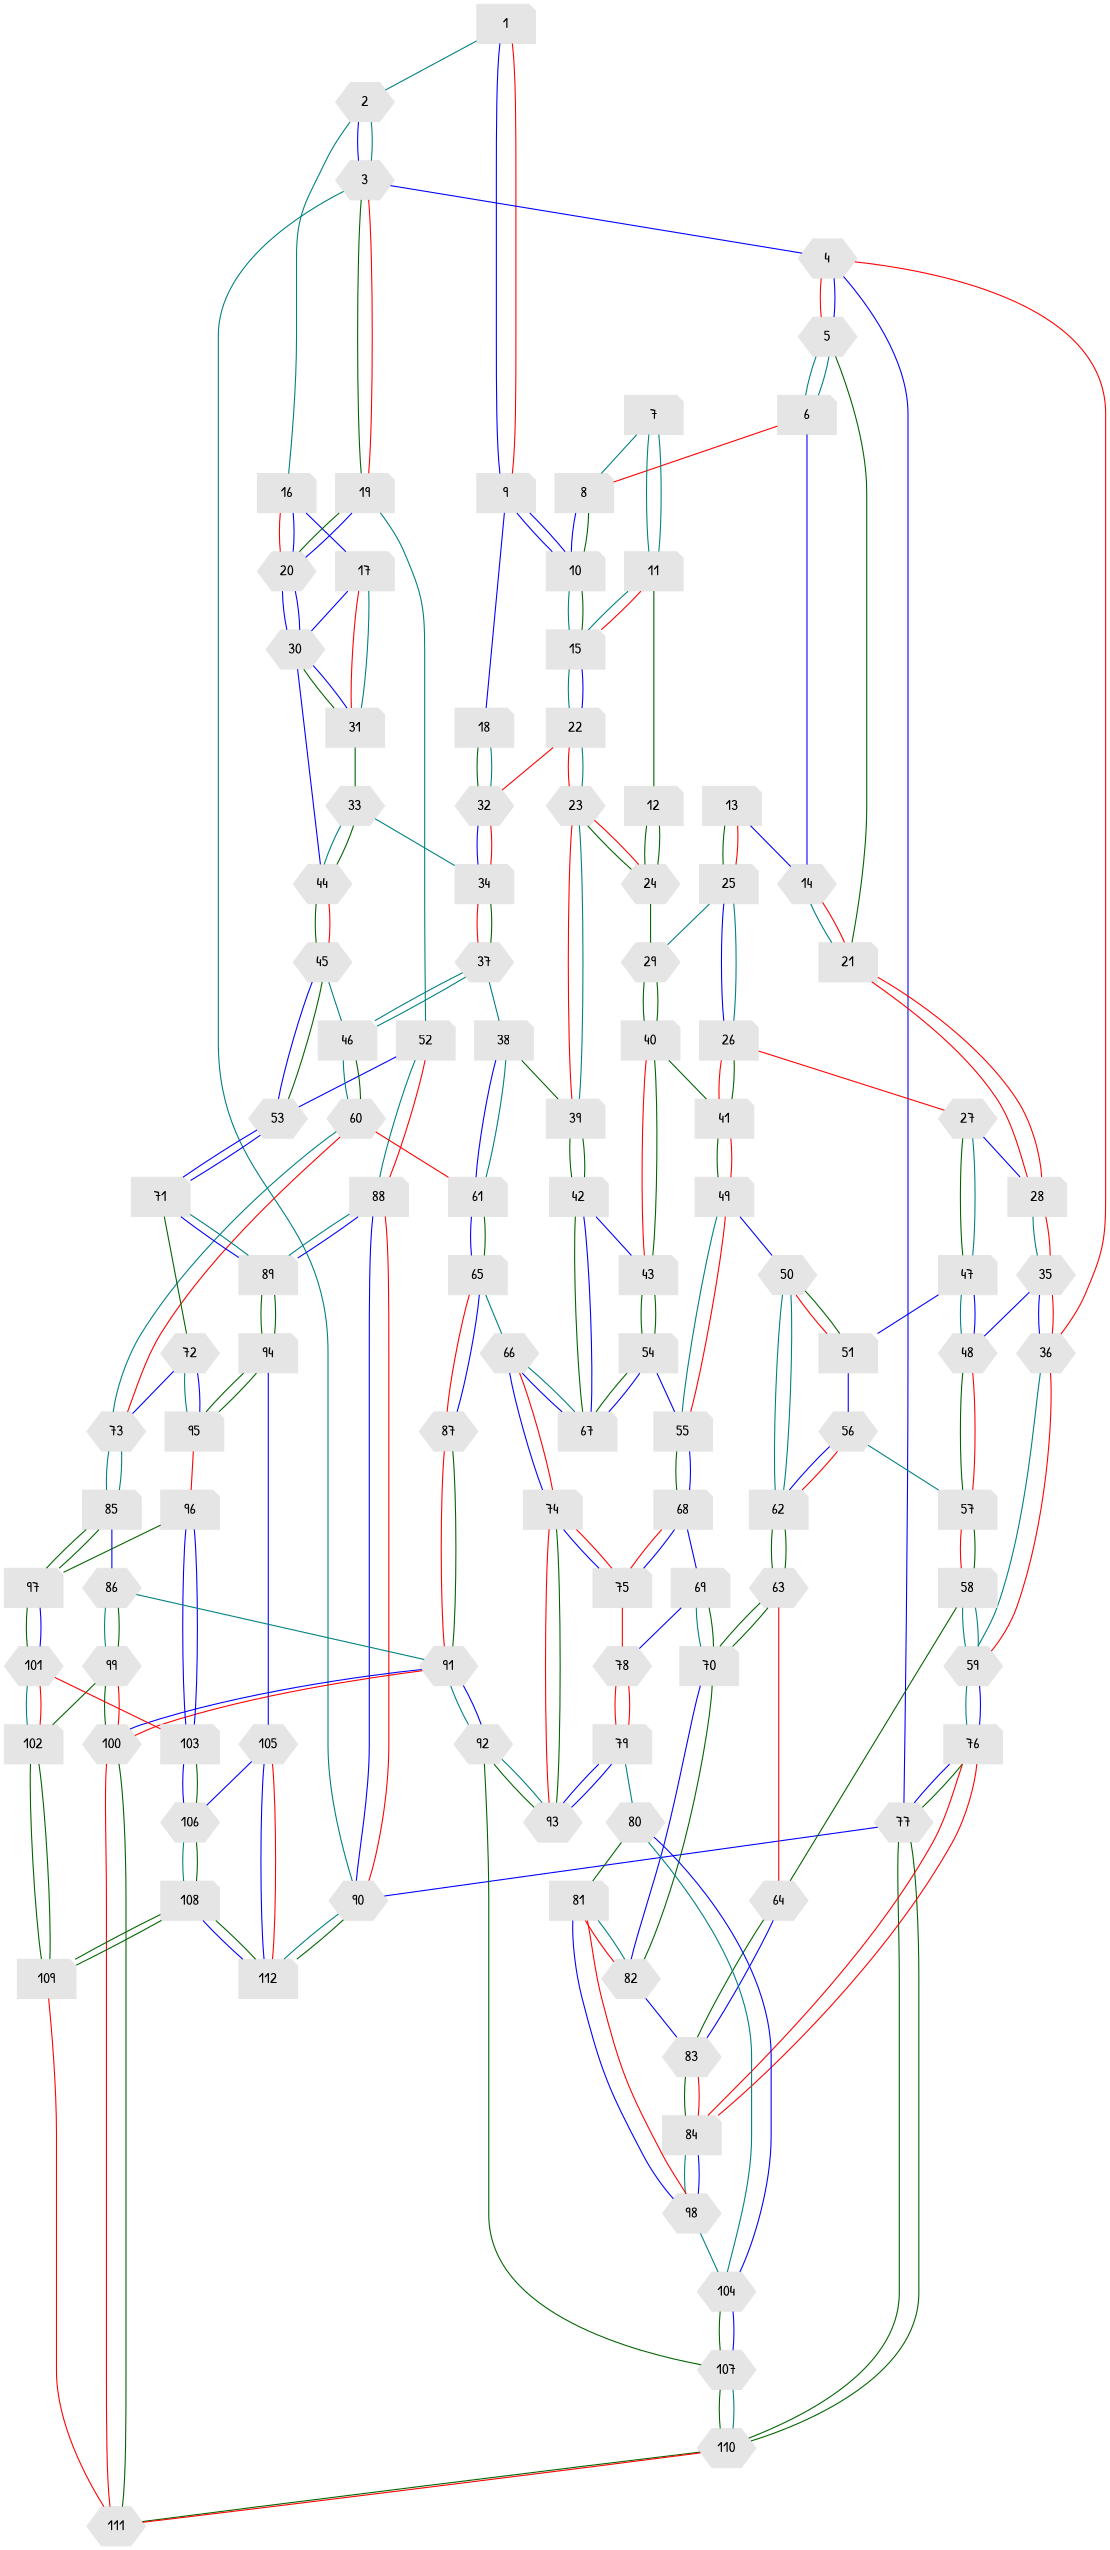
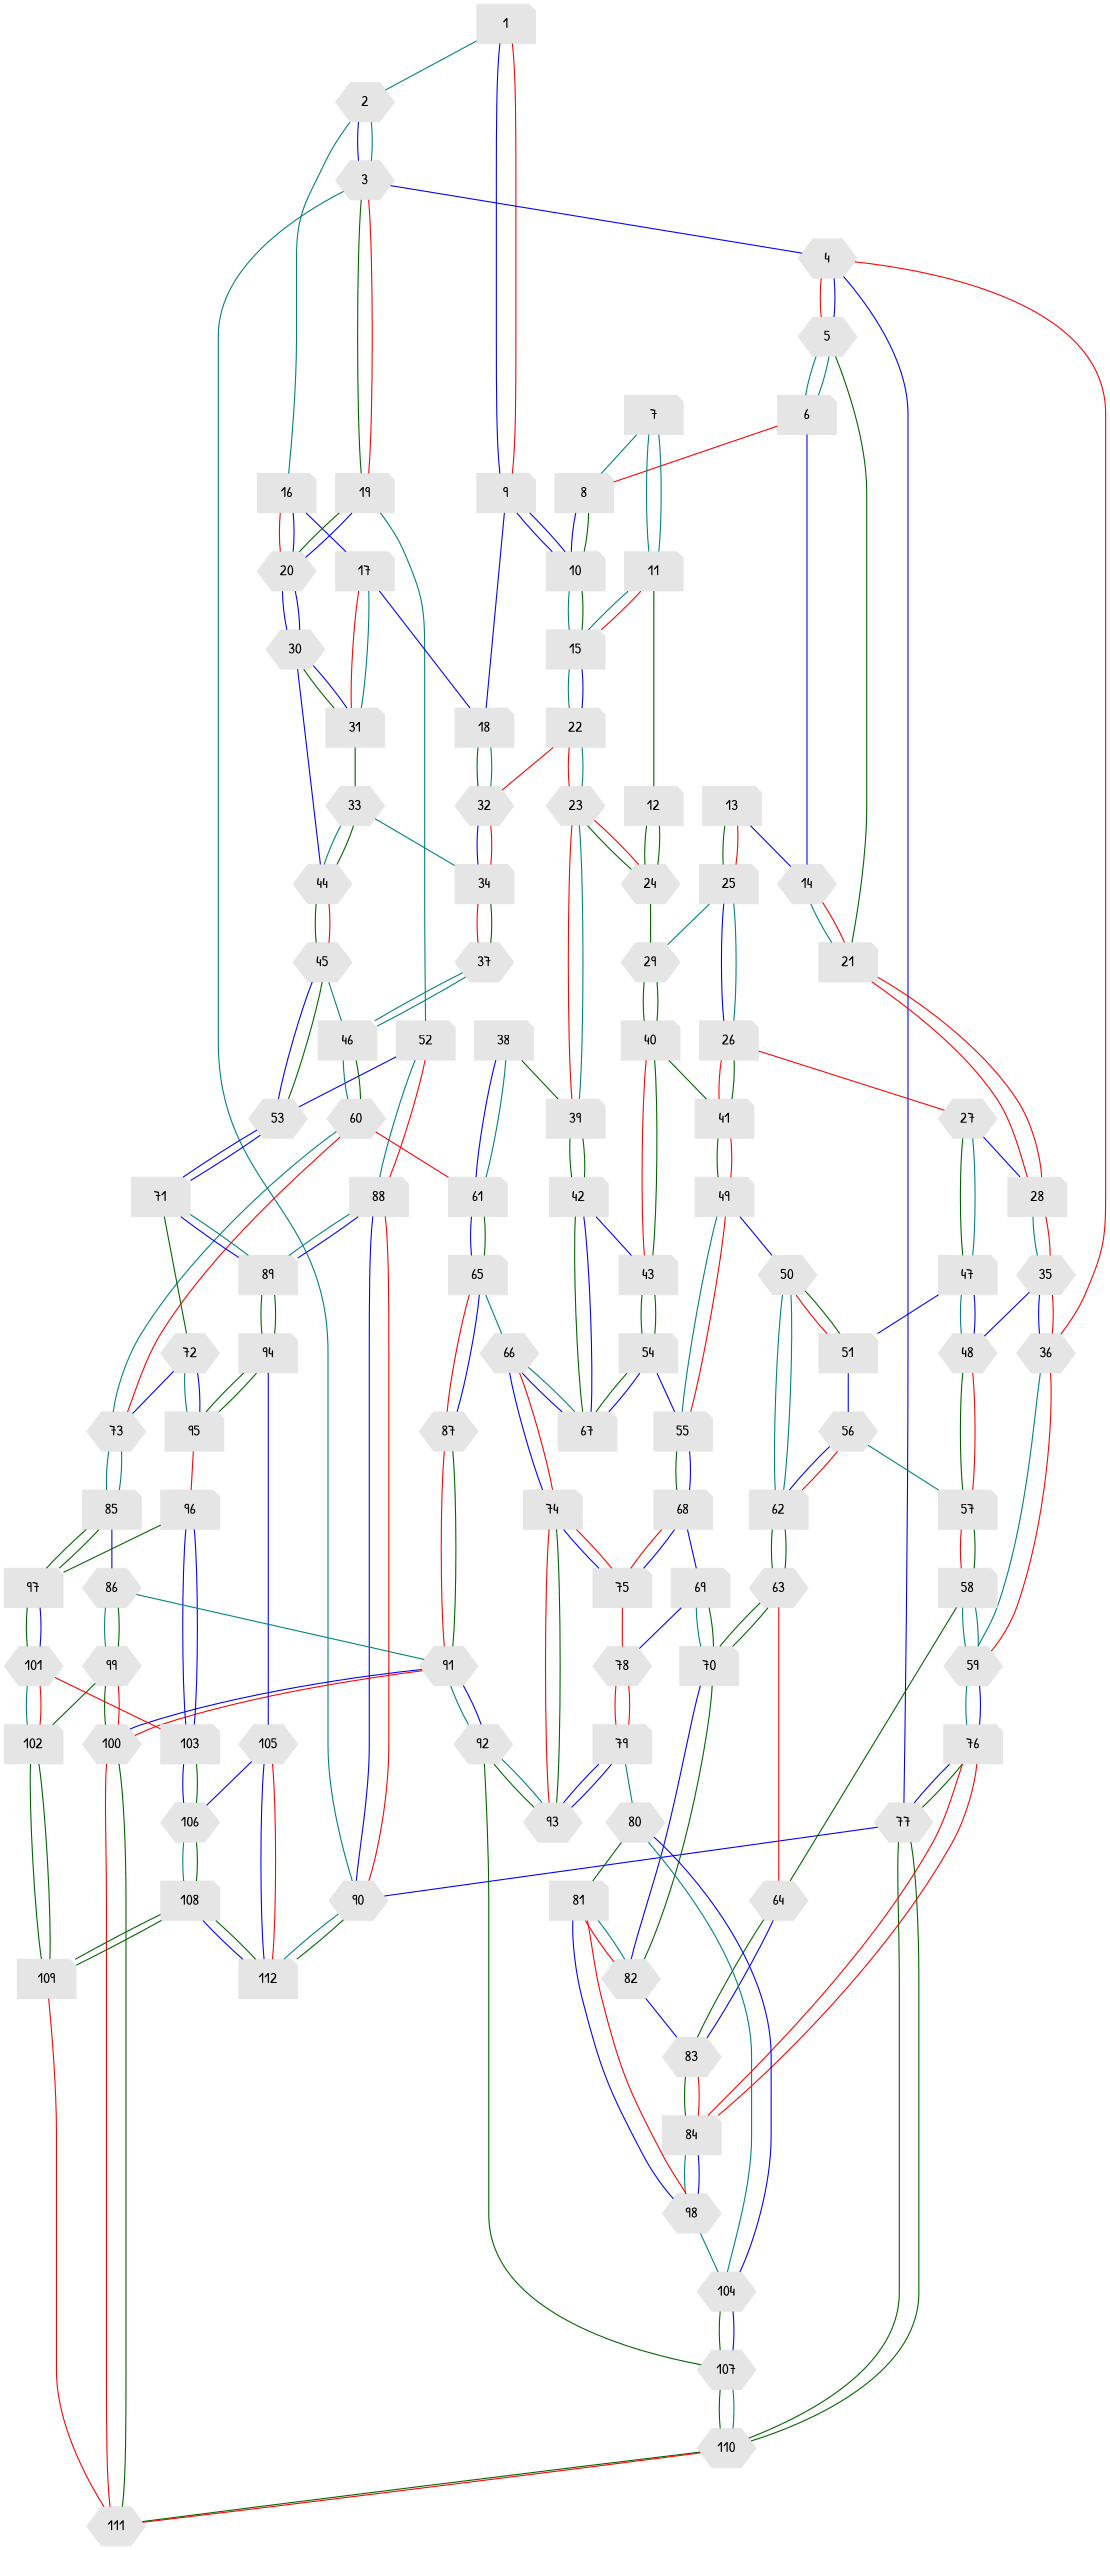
  graph {
    fontname="Patrick Hand"
    node [color=gray90 fontname="Patrick Hand" shape=note style=filled]
    edge [color=darkgreen fontname="Patrick Hand"]
    2 [shape=hexagon]
    1
    9
    3 [shape=hexagon]
    16
    10
    18
    4 [shape=hexagon]
    19
    90 [shape=hexagon]
    17
    20 [shape=hexagon]
    5 [shape=hexagon]
    36 [shape=hexagon]
    77 [shape=hexagon]
    52
    112
    6
    21
    59 [shape=hexagon]
    110 [shape=hexagon]
    14 [shape=hexagon]
    8
    28
    7
    11
    15
    12
    32 [shape=hexagon]
    22
    24 [shape=hexagon]
    13
    25
    29 [shape=hexagon]
    26
    23 [shape=hexagon]
    31
    30 [shape=hexagon]
    33 [shape=hexagon]
    34
    53 [shape=hexagon]
    88
    44 [shape=hexagon]
    35 [shape=hexagon]
    39
    42
    40
    27 [shape=hexagon]
    41
    47
    49
    48 [shape=hexagon]
    51
    43
    45 [shape=hexagon]
    37 [shape=hexagon]
    38
    46
    57
    76
    61
    60 [shape=hexagon]
    65
    67
    54
    50 [shape=hexagon]
    55
    71
    73 [shape=hexagon]
    56 [shape=hexagon]
    58
    62
    68
    63 [shape=hexagon]
    89
    72 [shape=hexagon]
    69
    75
    64 [shape=hexagon]
    83 [shape=hexagon]
    84
    85
    66 [shape=hexagon]
    87 [shape=hexagon]
    70
    82 [shape=hexagon]
    74
    91 [shape=hexagon]
    93 [shape=hexagon]
    78 [shape=hexagon]
    79
    95
    94
    96
    86 [shape=hexagon]
    97
    98 [shape=hexagon]
    111 [shape=hexagon]
    80 [shape=hexagon]
    81
    104 [shape=hexagon]
    107 [shape=hexagon]
    99 [shape=hexagon]
    101 [shape=hexagon]
    100 [shape=hexagon]
    102
    92 [shape=hexagon]
    105 [shape=hexagon]
    106 [shape=hexagon]
    103
    109
    108
    2 -- 3 [color=blue]
    2 -- 3 [color=teal]
    2 -- 16 [color=teal]
    1 -- 2 [color=teal]
    1 -- 9 [color=blue]
    1 -- 9 [color=red]
    9 -- 10 [color=blue]
    9 -- 10 [color=blue]
    9 -- 18 [color=blue]
    3 -- 4 [color=blue]
    3 -- 19
    3 -- 19 [color=red]
    3 -- 90 [color=teal]
    16 -- 17 [color=blue]
    16 -- 20 [color=red]
    16 -- 20 [color=blue]
    10 -- 15 [color=teal]
    10 -- 15
    18 -- 32
    18 -- 32 [color=teal]
    4 -- 5 [color=red]
    4 -- 5 [color=blue]
    4 -- 36 [color=red]
    4 -- 77 [color=blue]
    19 -- 20
    19 -- 20 [color=blue]
    19 -- 52 [color=teal]
    90 -- 112 [color=teal]
    90 -- 112
-   17 -- 30 [color=blue]
+   17 -- 18 [color=blue]
    17 -- 31 [color=red]
    17 -- 31 [color=teal]
    20 -- 30 [color=blue]
    20 -- 30 [color=blue]
    5 -- 6 [color=teal]
    5 -- 6 [color=teal]
    5 -- 21
    36 -- 59 [color=teal]
    36 -- 59 [color=red]
    77 -- 90 [color=blue]
    77 -- 110
    77 -- 110
    52 -- 53 [color=blue]
    52 -- 88 [color=teal]
    52 -- 88 [color=red]
    6 -- 14 [color=blue]
    6 -- 8 [color=red]
    21 -- 28 [color=red]
    21 -- 28 [color=red]
    59 -- 76 [color=teal]
    59 -- 76 [color=blue]
    110 -- 111
    110 -- 111 [color=red]
    14 -- 21 [color=teal]
    14 -- 21 [color=red]
    8 -- 10 [color=blue]
    8 -- 10
    28 -- 35 [color=teal]
    28 -- 35 [color=red]
    7 -- 8 [color=teal]
    7 -- 11 [color=teal]
    7 -- 11 [color=teal]
    11 -- 15 [color=teal]
    11 -- 15 [color=red]
    11 -- 12
    15 -- 22 [color=teal]
    15 -- 22 [color=blue]
    12 -- 24
    12 -- 24
    32 -- 34 [color=blue]
    32 -- 34 [color=red]
    22 -- 32 [color=red]
    22 -- 23 [color=red]
    22 -- 23 [color=teal]
    24 -- 29
    13 -- 14 [color=blue]
    13 -- 25
    13 -- 25 [color=red]
    25 -- 29 [color=teal]
    25 -- 26 [color=blue]
    25 -- 26 [color=teal]
    29 -- 40
    29 -- 40
    26 -- 27 [color=red]
    26 -- 41 [color=red]
    26 -- 41
    23 -- 24
    23 -- 24 [color=red]
    23 -- 39 [color=red]
    23 -- 39 [color=teal]
    31 -- 33
    30 -- 31
    30 -- 31 [color=blue]
    30 -- 44 [color=blue]
    33 -- 34 [color=teal]
    33 -- 44 [color=teal]
    33 -- 44
    34 -- 37 [color=red]
    34 -- 37
    53 -- 71 [color=blue]
    53 -- 71 [color=blue]
    88 -- 90 [color=blue]
    88 -- 90 [color=red]
    88 -- 89 [color=teal]
    88 -- 89 [color=blue]
    44 -- 45
    44 -- 45 [color=red]
    35 -- 36 [color=blue]
    35 -- 36 [color=red]
    35 -- 48 [color=blue]
    39 -- 42
    39 -- 42
    42 -- 43 [color=blue]
    42 -- 67
    42 -- 67 [color=blue]
    40 -- 41
    40 -- 43 [color=red]
    40 -- 43
    27 -- 28 [color=blue]
    27 -- 47
    27 -- 47 [color=teal]
    41 -- 49
    41 -- 49 [color=red]
    47 -- 48 [color=teal]
    47 -- 48 [color=blue]
    47 -- 51 [color=blue]
    49 -- 50 [color=blue]
    49 -- 55 [color=teal]
    49 -- 55 [color=red]
    48 -- 57
    48 -- 57 [color=red]
    51 -- 56 [color=blue]
    43 -- 54
    43 -- 54
    45 -- 53 [color=blue]
    45 -- 53
    45 -- 46 [color=teal]
-   37 -- 38 [color=teal]
    37 -- 46 [color=teal]
    37 -- 46 [color=teal]
    38 -- 39
    38 -- 61 [color=blue]
    38 -- 61 [color=teal]
    46 -- 60 [color=teal]
    46 -- 60
    57 -- 58 [color=red]
    57 -- 58
    76 -- 77 [color=blue]
    76 -- 77
    76 -- 84 [color=red]
    76 -- 84 [color=red]
    61 -- 65 [color=blue]
    61 -- 65
    60 -- 61 [color=red]
    60 -- 73 [color=teal]
    60 -- 73 [color=red]
    65 -- 66 [color=teal]
    65 -- 87 [color=red]
    65 -- 87 [color=blue]
    54 -- 67
    54 -- 67 [color=blue]
    54 -- 55 [color=blue]
    50 -- 51 [color=red]
    50 -- 51
    50 -- 62 [color=teal]
    50 -- 62 [color=teal]
    55 -- 68
    55 -- 68 [color=blue]
    71 -- 89 [color=blue]
    71 -- 89 [color=teal]
    71 -- 72
    73 -- 85 [color=teal]
    73 -- 85 [color=teal]
    56 -- 57 [color=teal]
    56 -- 62 [color=blue]
    56 -- 62 [color=red]
    58 -- 59 [color=teal]
    58 -- 59 [color=teal]
    58 -- 64
    62 -- 63
    62 -- 63
    68 -- 69 [color=blue]
    68 -- 75 [color=red]
    68 -- 75 [color=blue]
    63 -- 64 [color=red]
    63 -- 70
    63 -- 70
    89 -- 94
    89 -- 94
    72 -- 73 [color=blue]
    72 -- 95 [color=teal]
    72 -- 95 [color=blue]
    69 -- 70 [color=teal]
    69 -- 70
    69 -- 78 [color=blue]
    75 -- 78 [color=red]
    64 -- 83
    64 -- 83 [color=blue]
    83 -- 84
    83 -- 84 [color=red]
    84 -- 98 [color=teal]
    84 -- 98 [color=blue]
    85 -- 86 [color=blue]
    85 -- 97
    85 -- 97
    66 -- 67 [color=blue]
    66 -- 67 [color=teal]
    66 -- 74 [color=blue]
    66 -- 74 [color=red]
    87 -- 91 [color=red]
    87 -- 91
    70 -- 82 [color=blue]
    70 -- 82
    82 -- 83 [color=blue]
    74 -- 75 [color=blue]
    74 -- 75 [color=red]
    74 -- 93 [color=red]
    74 -- 93
    91 -- 100 [color=blue]
    91 -- 100 [color=red]
    91 -- 92 [color=teal]
    91 -- 92 [color=blue]
    78 -- 79 [color=red]
    78 -- 79 [color=red]
    79 -- 93 [color=blue]
    79 -- 93 [color=blue]
    79 -- 80 [color=teal]
    95 -- 96 [color=red]
    94 -- 95
    94 -- 95
    94 -- 105 [color=blue]
    96 -- 97
    96 -- 103 [color=blue]
    96 -- 103 [color=blue]
    86 -- 91 [color=teal]
    86 -- 99 [color=teal]
    86 -- 99
    97 -- 101
    97 -- 101 [color=blue]
    98 -- 104 [color=teal]
    80 -- 81
    80 -- 104 [color=teal]
    80 -- 104 [color=blue]
    81 -- 82 [color=red]
    81 -- 82 [color=teal]
    81 -- 98 [color=blue]
    81 -- 98 [color=red]
    104 -- 107
    104 -- 107 [color=blue]
    107 -- 110
    107 -- 110 [color=teal]
    99 -- 100
    99 -- 100 [color=red]
    99 -- 102
    101 -- 102 [color=teal]
    101 -- 102 [color=red]
    101 -- 103 [color=red]
    100 -- 111 [color=red]
    100 -- 111
    102 -- 109
    102 -- 109
    92 -- 93
    92 -- 93 [color=teal]
    92 -- 107
    105 -- 112 [color=blue]
    105 -- 112 [color=red]
    105 -- 106 [color=blue]
    106 -- 108 [color=teal]
    106 -- 108
    103 -- 106 [color=blue]
    103 -- 106
    109 -- 111 [color=red]
    108 -- 112 [color=blue]
    108 -- 112
    108 -- 109
    108 -- 109
  }
